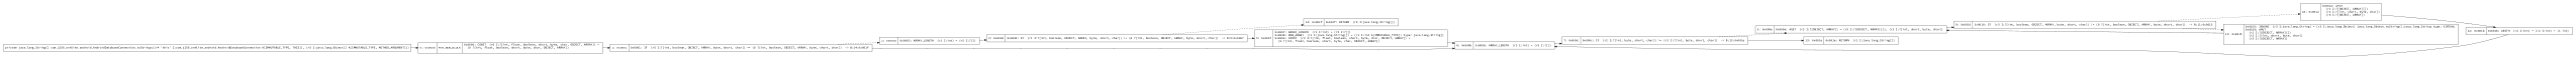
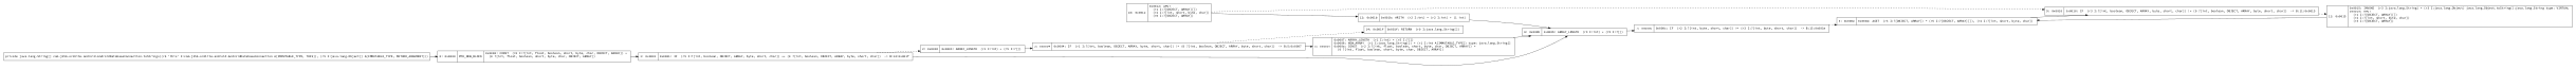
  digraph {
    fontname="Source Code Pro"
    rankdir=LR
    node [fontname="Source Code Pro" shape=record]
    edge [fontname="Source Code Pro"]
    n1 [label="{0\:\ 0x0000|MTH_NEW_BLOCK\l|0x0000: CONST  (r0 I:?[int, float, boolean, short, byte, char, OBJECT, ARRAY]) = \l  (0 ?[int, float, boolean, short, byte, char, OBJECT, ARRAY])\l \l}"]
    n2 [label="{1\:\ 0x0001|0x0001: IF  (r5 I:?[int, boolean, OBJECT, ARRAY, byte, short, char]) == (0 ?[int, boolean, OBJECT, ARRAY, byte, short, char])  \-\> B:14:0x001f \l}"]
    n3 [label="{2\:\ 0x0003|0x0003: ARRAY_LENGTH  (r1 I:int) = (r5 I:?[]) \l}"]
    n4 [label="{6\:\ 0x000b|0x000b: ARRAY_LENGTH  (r3 I:int) = (r5 I:?[]) \l}"]
    n5 [label="{3\:\ 0x0004|0x0004: IF  (r1 I:?[int, boolean, OBJECT, ARRAY, byte, short, char]) != (0 ?[int, boolean, OBJECT, ARRAY, byte, short, char])  \-\> B:5:0x0007 \l}"]
    n6 [label="{14\:\ 0x001f|0x001f: RETURN  (r0 I:java.lang.String[]) \l}"]
    n7 [label="{5\:\ 0x0007|0x0007: ARRAY_LENGTH  (r1 I:int) = (r5 I:?[]) \l0x0008: NEW_ARRAY  (r1 I:java.lang.String[]) = (r1 I:int A[IMMUTABLE_TYPE]) type: java.lang.String[] \l0x000a: CONST  (r2 I:?[int, float, boolean, short, byte, char, OBJECT, ARRAY]) = \l  (0 ?[int, float, boolean, short, byte, char, OBJECT, ARRAY])\l \l}"]
    n8 [label="{7\:\ 0x000c|0x000c: IF  (r2 I:?[int, byte, short, char]) \>= (r3 I:?[int, byte, short, char])  \-\> B:13:0x001e \l}"]
    n9 [label="{8\:\ 0x000e|0x000e: AGET  (r3 I:?[OBJECT, ARRAY]) = (r5 I:?[OBJECT, ARRAY][]), (r2 I:?[int, short, byte, char]) \l}"]
-   n10 [label="{13\:\ 0x001e|0x001e: RETURN  (r1 I:java.lang.String[]) \l}"]
    n11 [label="{9\:\ 0x0010|0x0010: IF  (r3 I:?[int, boolean, OBJECT, ARRAY, byte, short, char]) != (0 ?[int, boolean, OBJECT, ARRAY, byte, short, char])  \-\> B:11:0x0015 \l}"]
    n12 [label="{10\:\ 0x0012|0x0012: APUT  \l  (r1 I:?[OBJECT, ARRAY][])\l  (r2 I:?[int, short, byte, char])\l  (r0 I:?[OBJECT, ARRAY])\l \l}"]
    n13 [label="{11\:\ 0x0015|0x0015: INVOKE  (r3 I:java.lang.String) = (r3 I:java.lang.Object) java.lang.Object.toString():java.lang.String type: VIRTUAL \l0x0019: APUT  \l  (r1 I:?[OBJECT, ARRAY][])\l  (r2 I:?[int, short, byte, char])\l  (r3 I:?[OBJECT, ARRAY])\l \l}"]
    n14 [label="{12\:\ 0x001b|0x001b: ARITH  (r2 I:int) = (r2 I:int) + (1 int) \l}"]
    n15 [label="{private java.lang.String[] com.j256.ormlite.android.AndroidDatabaseConnection.toStrings((r4 'this' I:com.j256.ormlite.android.AndroidDatabaseConnection A[IMMUTABLE_TYPE, THIS]), (r5 I:java.lang.Object[] A[IMMUTABLE_TYPE, METHOD_ARGUMENT])) }"]
    n1 -> n2
    n2 -> n3 [style=dashed]
    n2 -> n4
    n3 -> n5
    n4 -> n8
    n5 -> n6 [style=dashed]
    n5 -> n7
    n7 -> n4
    n8 -> n9 [style=dashed]
-   n8 -> n10
    n9 -> n11
-   n11 -> n12 [style=dashed]
+   n12 -> n11 [style=dashed]
    n11 -> n13 [style=dashed]
    n12 -> n14
    n13 -> n9
    n14 -> n4
    n15 -> n1
  }
